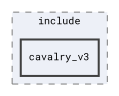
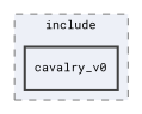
  digraph {
    compound=true
    fontname="Roboto Mono"
-   n1 [color=grey25 fillcolor="#edf0f7" fontname="Roboto Mono" fontsize=10 label=cavalry_v3 shape=box style="filled,bold,"]
+   n1 [color=grey25 fillcolor="#edf0f7" fontname="Roboto Mono" fontsize=10 label=cavalry_v0 shape=box style="filled,bold,"]
    subgraph cluster_1 {
      bgcolor="#edf0f7"
      fontsize=10
      label=include
      pencolor=grey50
      style="filled,dashed,"
      n1
    }
  }
